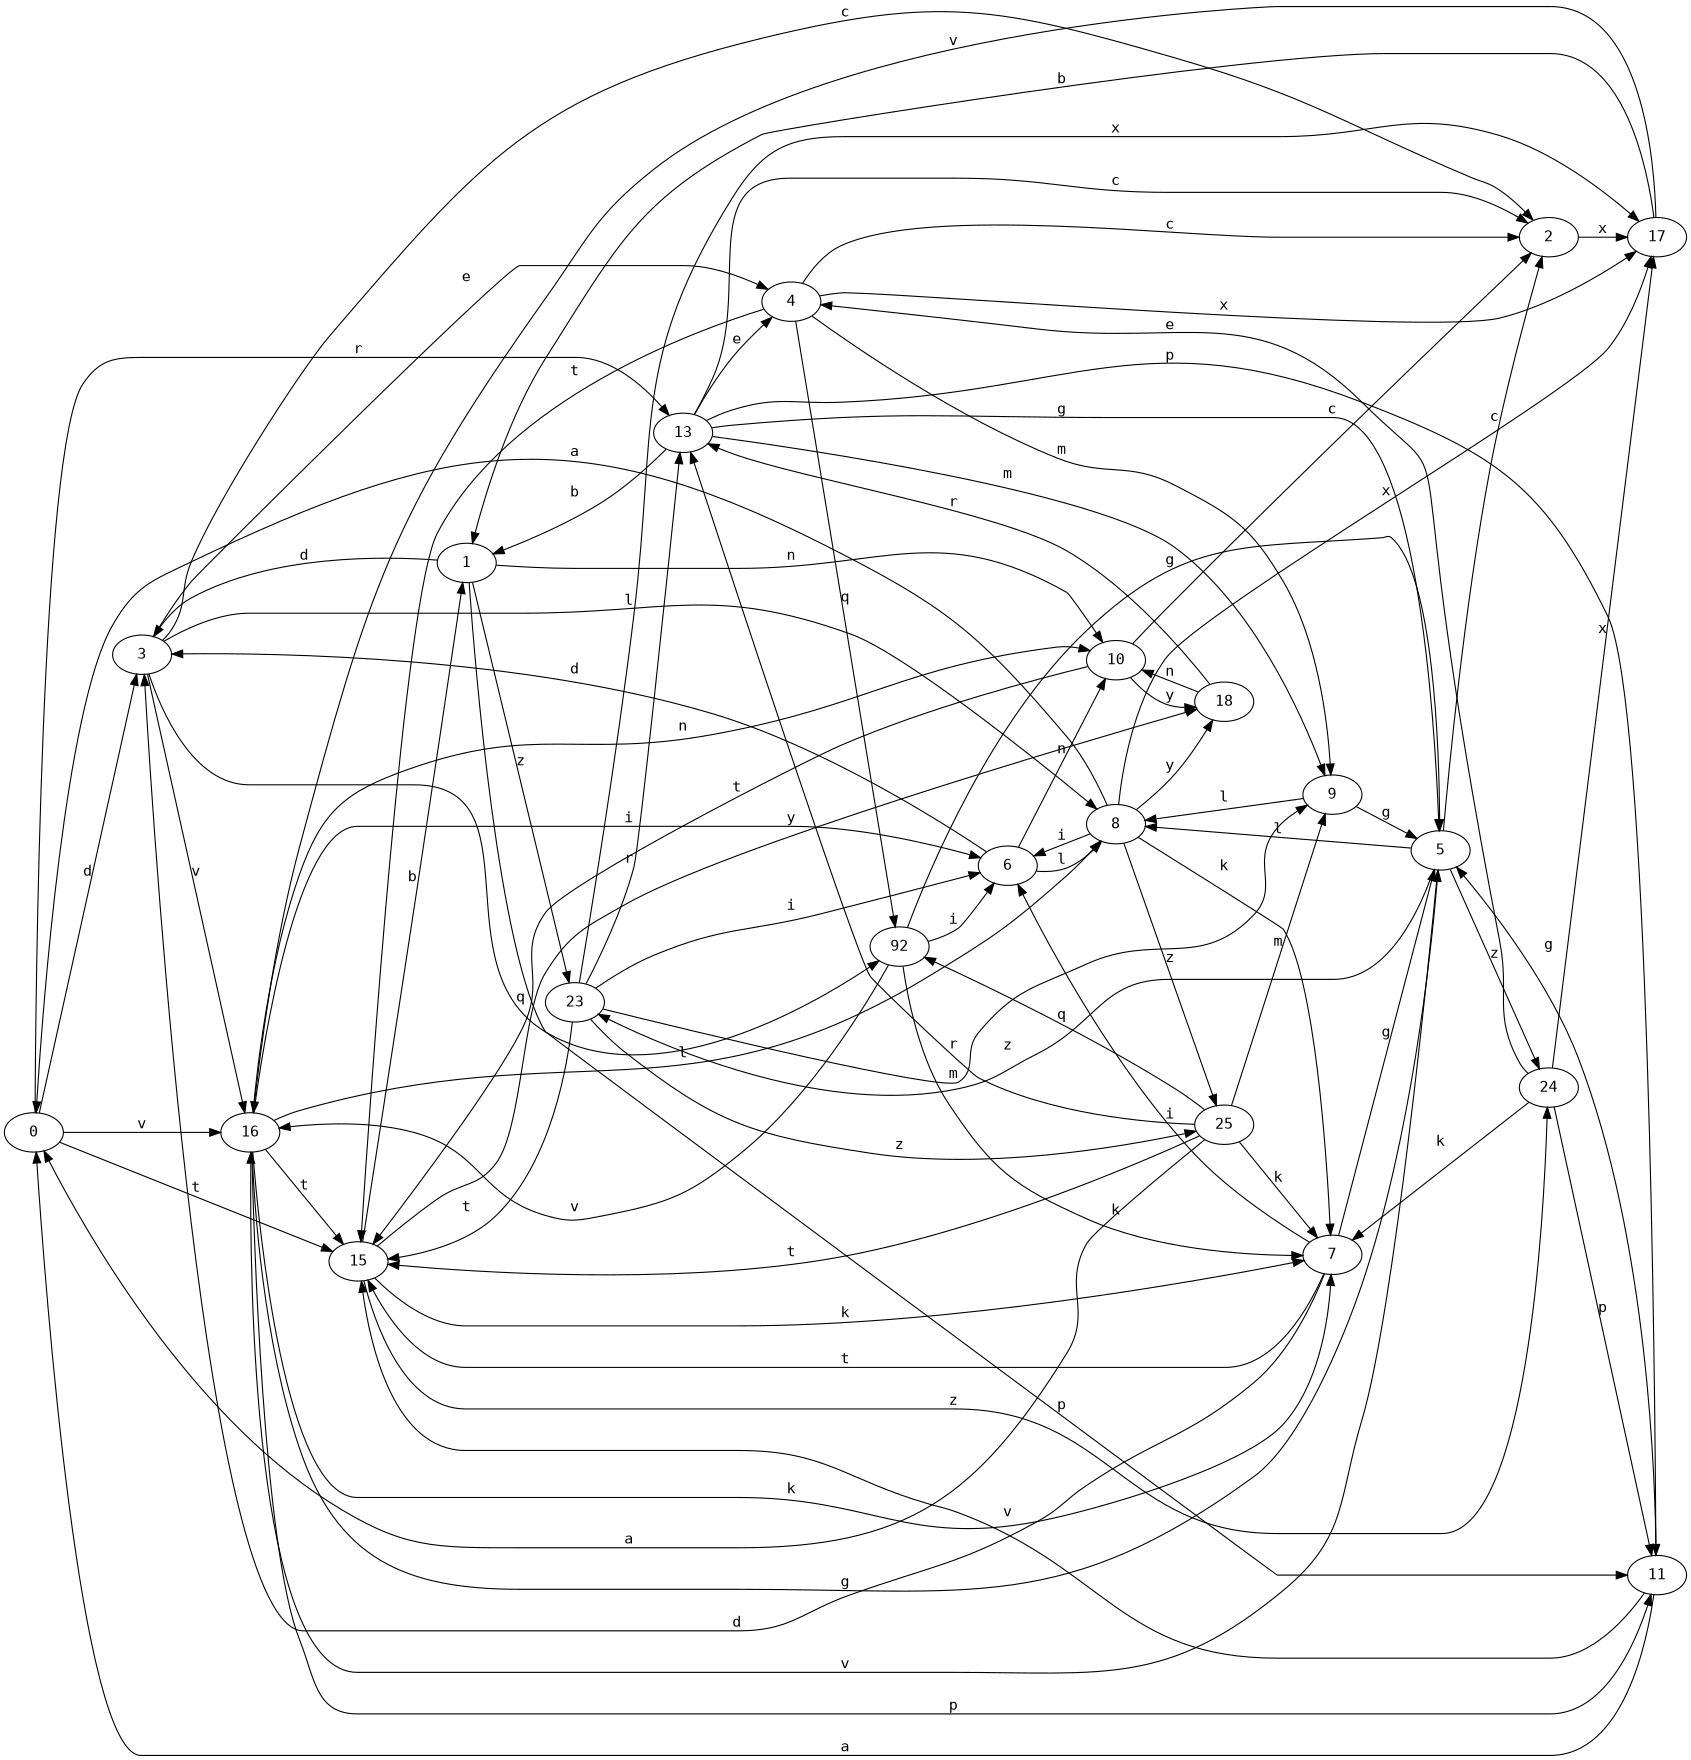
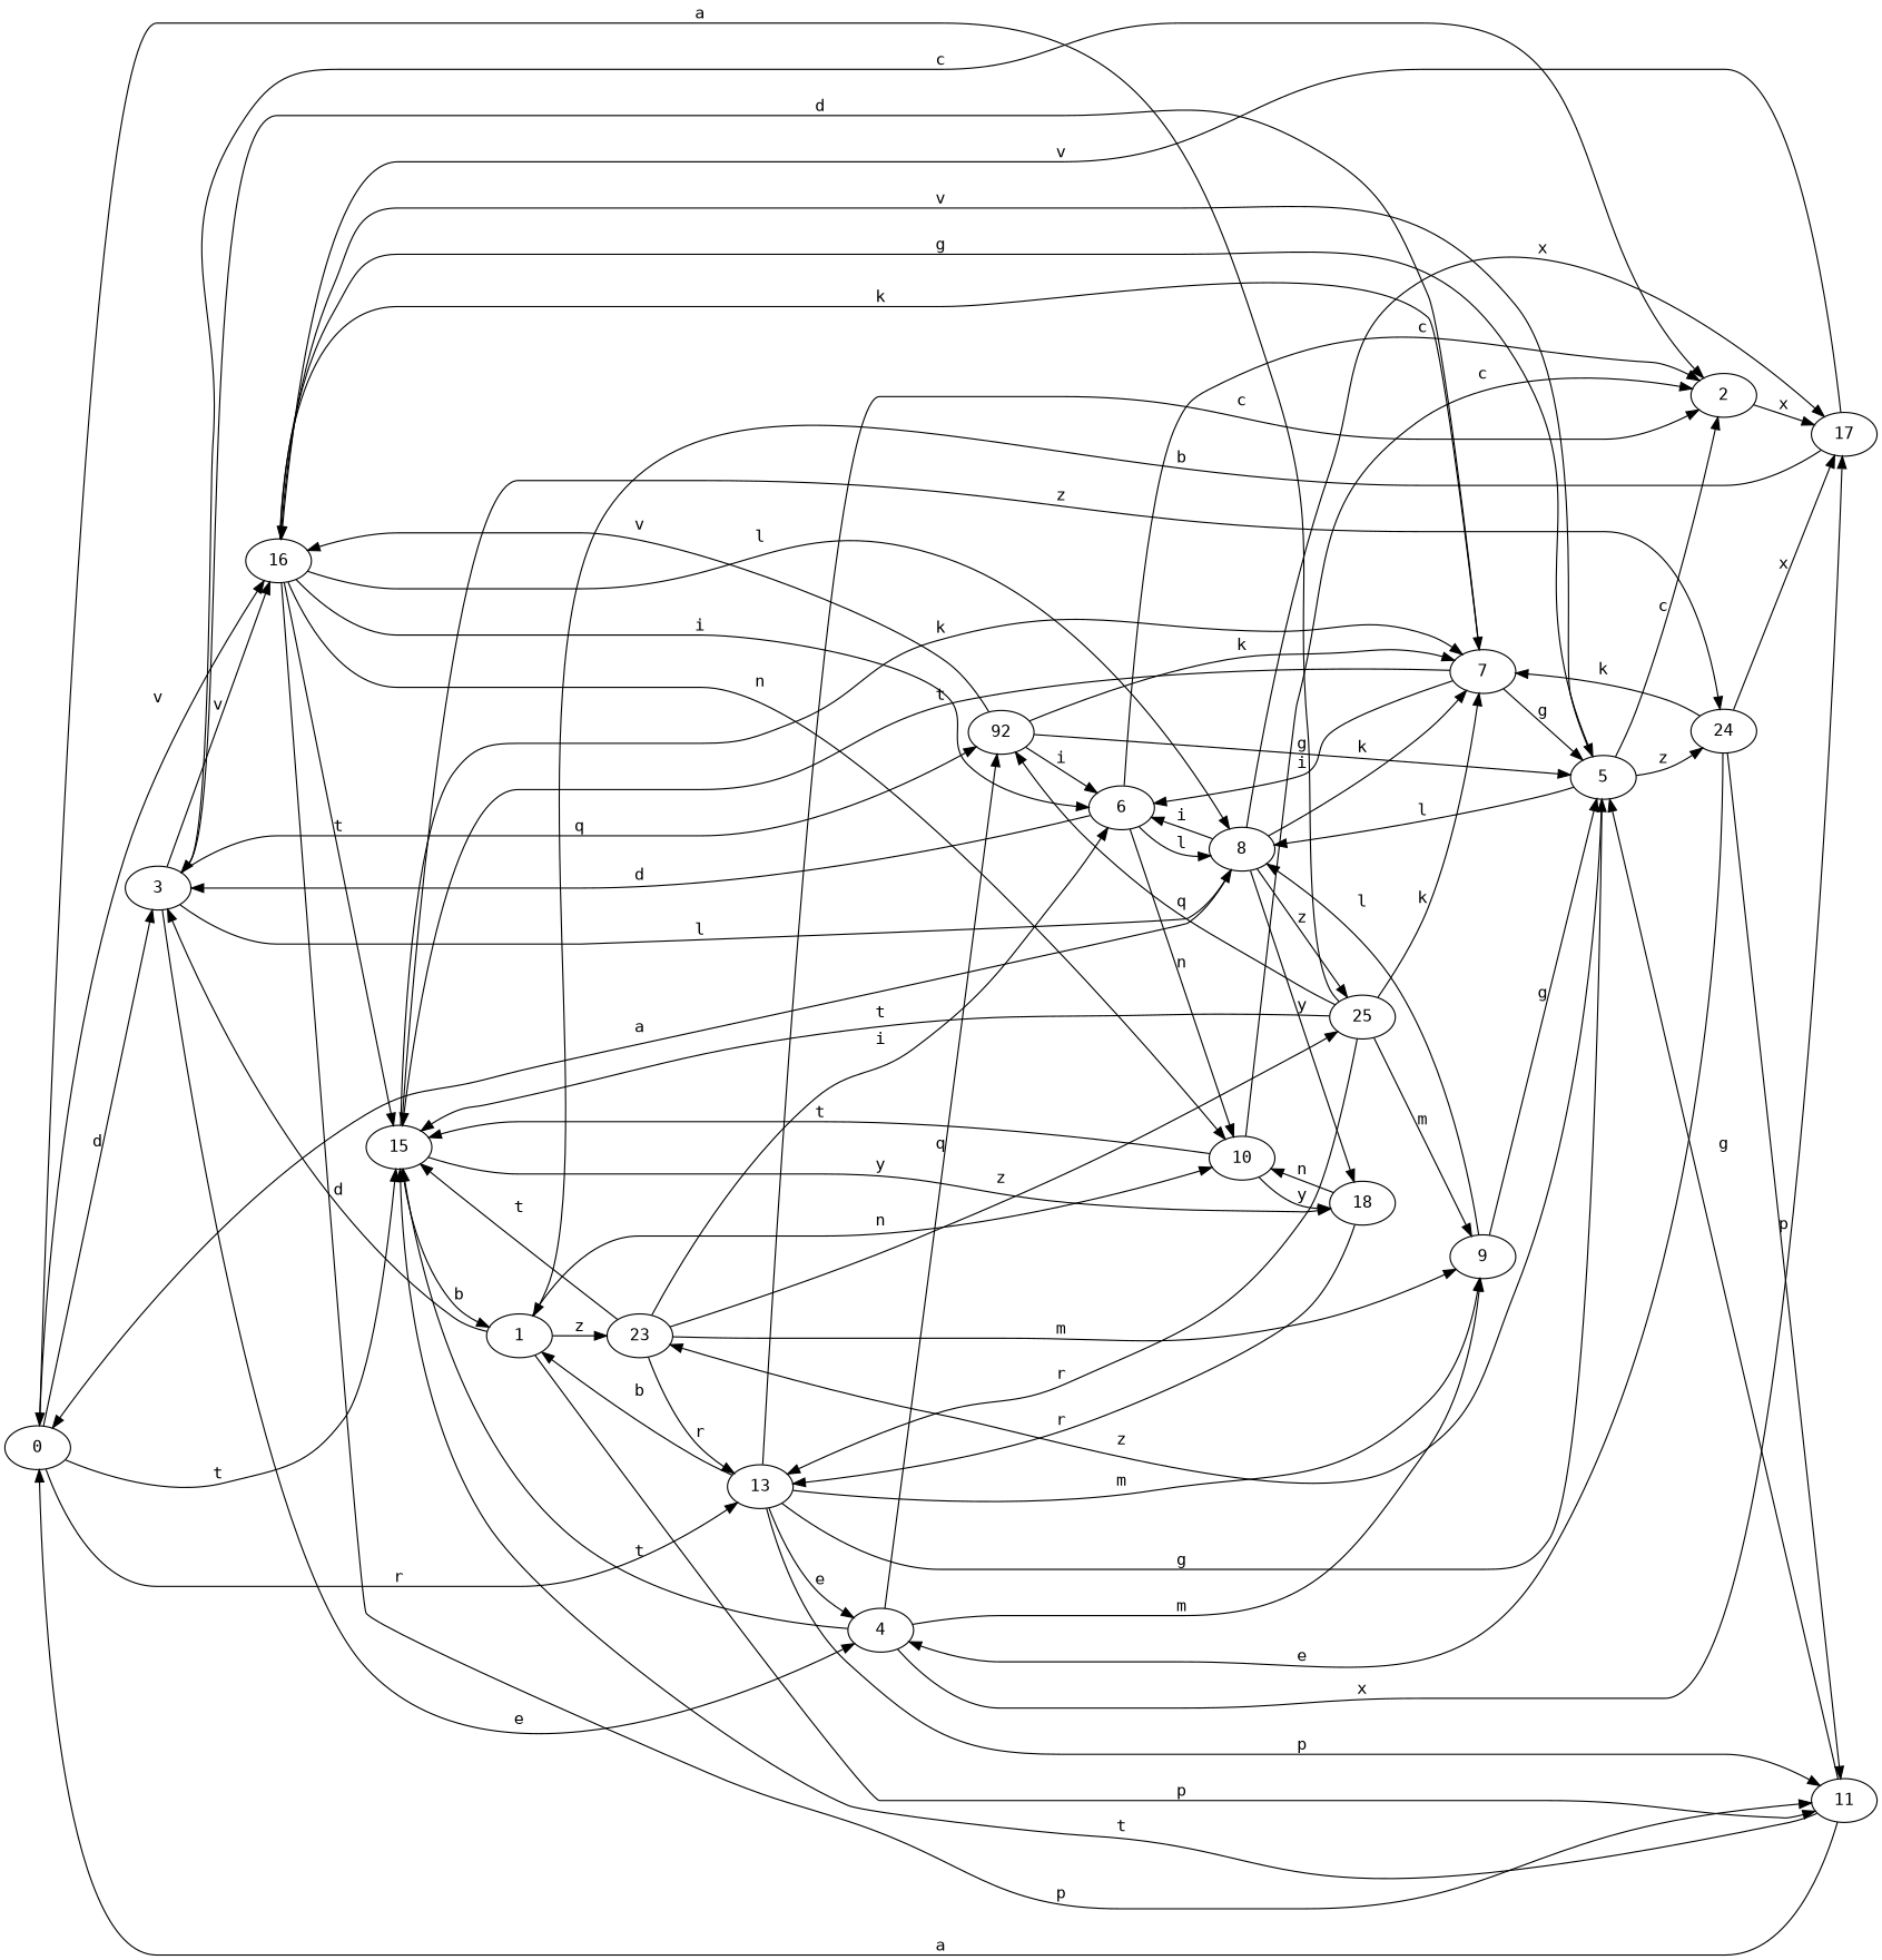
  strict digraph {
    fontname="DejaVu Sans Mono"
    rankdir=LR
    node [fontname="DejaVu Sans Mono"]
    edge [fontname="DejaVu Sans Mono"]
    0
    3
    13
    15
    16
    2
    4
    8
    n9 [label=92]
    1
    11
    9
    5
    24
    7
    18
    10
    6
    23
    17
    25
    0 -> 3 [label=d]
    0 -> 13 [label=r]
    0 -> 15 [label=t]
    0 -> 16 [label=v]
    3 -> 16 [label=v]
    3 -> 2 [label=c]
    3 -> 4 [label=e]
    3 -> 8 [label=l]
    3 -> n9 [label=q]
    13 -> 2 [label=c]
    13 -> 4 [label=e]
    13 -> 1 [label=b]
    13 -> 11 [label=p]
    13 -> 9 [label=m]
    13 -> 5 [label=g]
    15 -> 1 [label=b]
    15 -> 24 [label=z]
    15 -> 7 [label=k]
    15 -> 18 [label=y]
    16 -> 15 [label=t]
    16 -> 8 [label=l]
    16 -> 11 [label=p]
    16 -> 5 [label=g]
    16 -> 7 [label=k]
    16 -> 10 [label=n]
    16 -> 6 [label=i]
    2 -> 17 [label=x]
    4 -> 15 [label=t]
-   4 -> 2 [label=c]
+   6 -> 2 [label=c]
    4 -> n9 [label=q]
    4 -> 9 [label=m]
    4 -> 17 [label=x]
    8 -> 0 [label=a]
    8 -> 7 [label=k]
    8 -> 18 [label=y]
    8 -> 6 [label=i]
    8 -> 17 [label=x]
    8 -> 25 [label=z]
    n9 -> 16 [label=v]
    n9 -> 5 [label=g]
    n9 -> 7 [label=k]
    n9 -> 6 [label=i]
    1 -> 3 [label=d]
    1 -> 11 [label=p]
    1 -> 10 [label=n]
    1 -> 23 [label=z]
    11 -> 0 [label=a]
-   11 -> 15 [label=v]
+   11 -> 15 [label=t]
    11 -> 5 [label=g]
    9 -> 8 [label=l]
    9 -> 5 [label=g]
    5 -> 16 [label=v]
    5 -> 2 [label=c]
    5 -> 8 [label=l]
    5 -> 24 [label=z]
    5 -> 23 [label=z]
    24 -> 4 [label=e]
    24 -> 11 [label=p]
    24 -> 7 [label=k]
    24 -> 17 [label=x]
    7 -> 3 [label=d]
    7 -> 15 [label=t]
    7 -> 5 [label=g]
    7 -> 6 [label=i]
    18 -> 13 [label=r]
    18 -> 10 [label=n]
    10 -> 15 [label=t]
    10 -> 2 [label=c]
    10 -> 18 [label=y]
    6 -> 3 [label=d]
    6 -> 8 [label=l]
    6 -> 10 [label=n]
    23 -> 13 [label=r]
    23 -> 15 [label=t]
    23 -> 9 [label=m]
    23 -> 6 [label=i]
-   23 -> 17 [label=x]
    23 -> 25 [label=z]
    17 -> 16 [label=v]
    17 -> 1 [label=b]
    25 -> 0 [label=a]
    25 -> 13 [label=r]
    25 -> 15 [label=t]
    25 -> n9 [label=q]
    25 -> 9 [label=m]
    25 -> 7 [label=k]
  }
